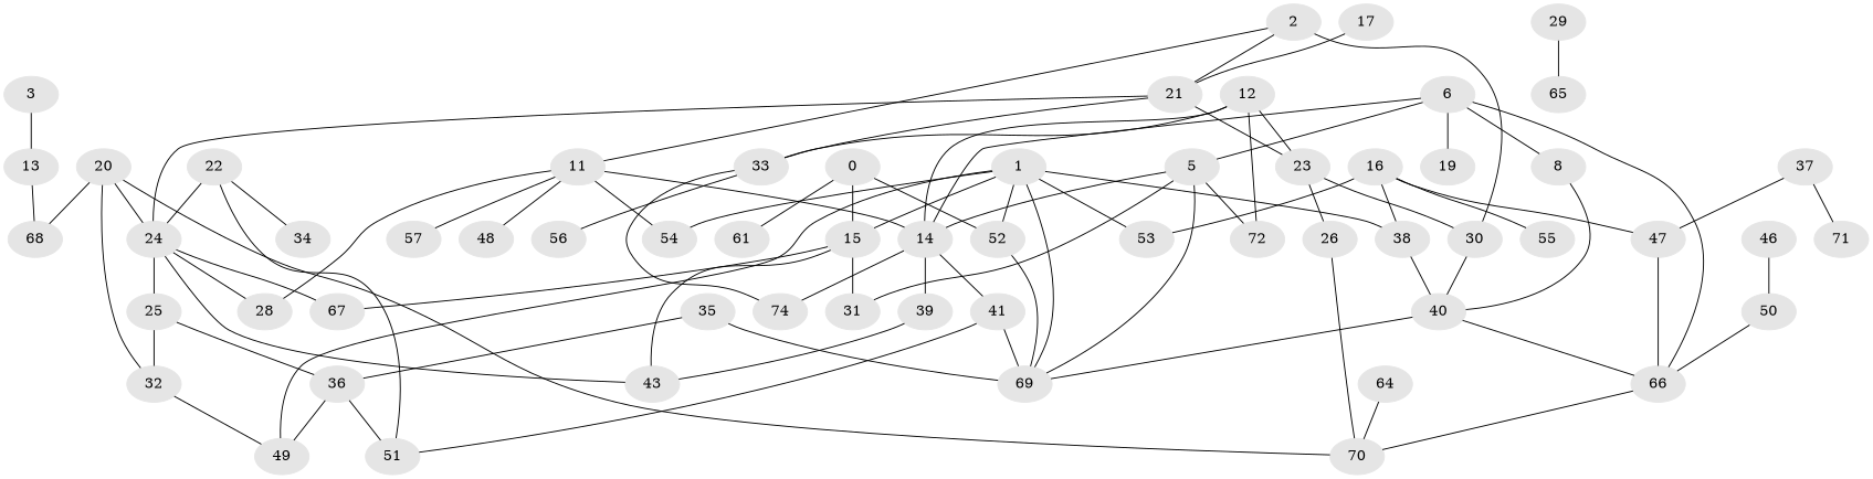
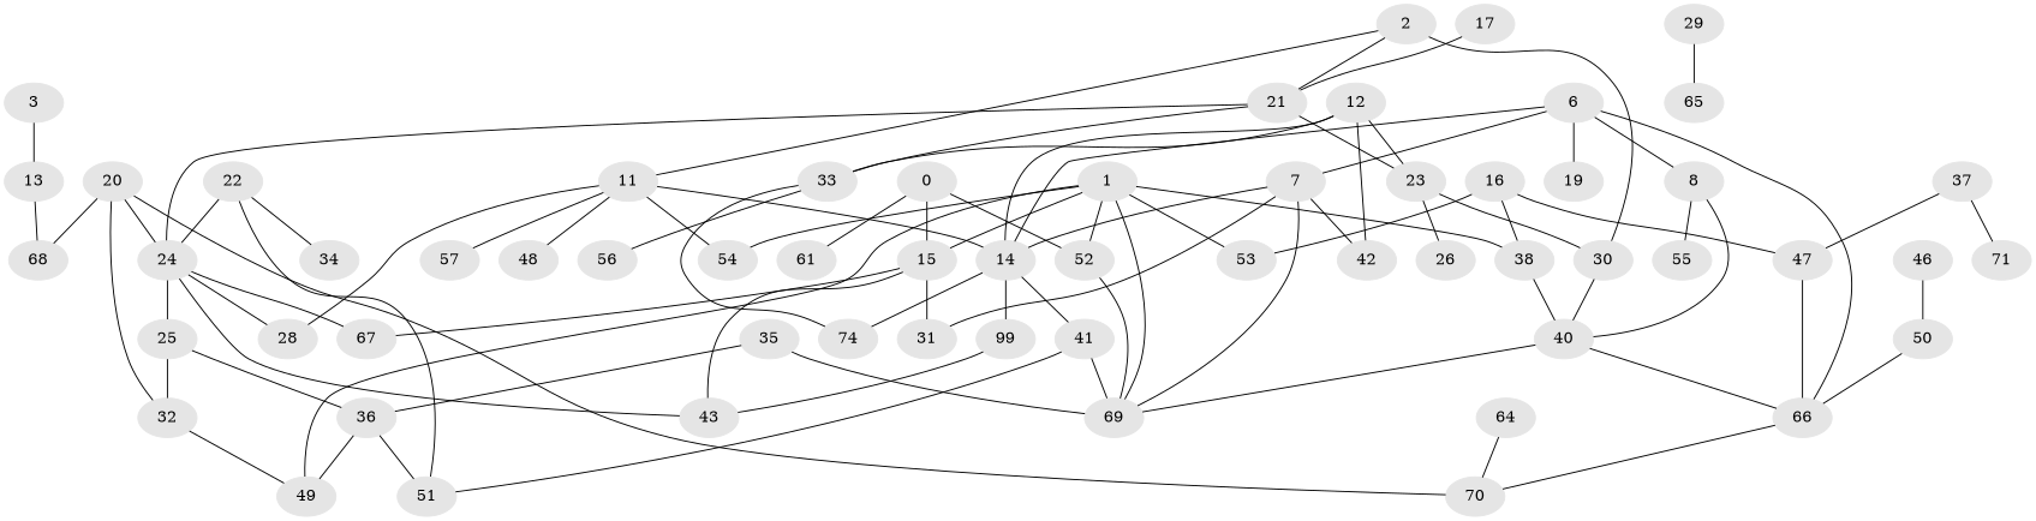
  graph {
    node [color=gray90 style=filled]
    edge [weight=1.0]
    1
    15
    38
    49
    52
    53
    54
    69
    31
    43
    67
    40
    2
    11
    21
    30
    14
    28
    48
    57
    23
    33
    24
    3
    13
    68
    6
-   7 [label=5]
+   7
    8
    n30 [label=19]
    66
-   42 [label=72]
-   39
+   42
+   39 [label=99]
    41
    74
    70
    n37 [label=0]
    61
    12
    26
    56
    51
    16
    47
    55
    17
    20
    32
    25
    22
    34
    36
    29
    65
    35
    37
    71
    46
    50
    64
    1 -- 15
    1 -- 38
    1 -- 49
    1 -- 52
    1 -- 53
    1 -- 54
    1 -- 69
    15 -- 31
    15 -- 43
    15 -- 67
    38 -- 40 [weight=2.0]
    52 -- 69
    40 -- 69
    40 -- 66
    2 -- 11
    2 -- 21
    2 -- 30 [weight=3.0]
    11 -- 54
    11 -- 14
    11 -- 28
    11 -- 48
    11 -- 57
    21 -- 23
    21 -- 33
    21 -- 24
    30 -- 40
    14 -- 39
    14 -- 41 [weight=2.0]
    14 -- 74
    23 -- 30
    23 -- 26 [weight=4.0]
    33 -- 74
    33 -- 56
    24 -- 43
    24 -- 67
    24 -- 28
    24 -- 25
    3 -- 13 [weight=2.0]
    13 -- 68
    6 -- 14
    6 -- 7
    6 -- 8
    6 -- n30
    6 -- 66
    7 -- 69
    7 -- 31
    7 -- 14
    7 -- 42
    8 -- 40
    66 -- 70
    39 -- 43
    41 -- 69 [weight=3.0]
    41 -- 51
    n37 -- 15
    n37 -- 52
    n37 -- 61
    12 -- 14
    12 -- 23
    12 -- 33
    12 -- 42
-   26 -- 70
    16 -- 38
    16 -- 53
    16 -- 47
-   16 -- 55
+   8 -- 55
    47 -- 66
    17 -- 21
    20 -- 24
    20 -- 68
    20 -- 70
    20 -- 32
    32 -- 49
    25 -- 32
    25 -- 36
    22 -- 24
    22 -- 51
    22 -- 34
    36 -- 49
    36 -- 51
    29 -- 65
    35 -- 69
    35 -- 36
    37 -- 47
    37 -- 71
    46 -- 50
    50 -- 66
    64 -- 70
  }
